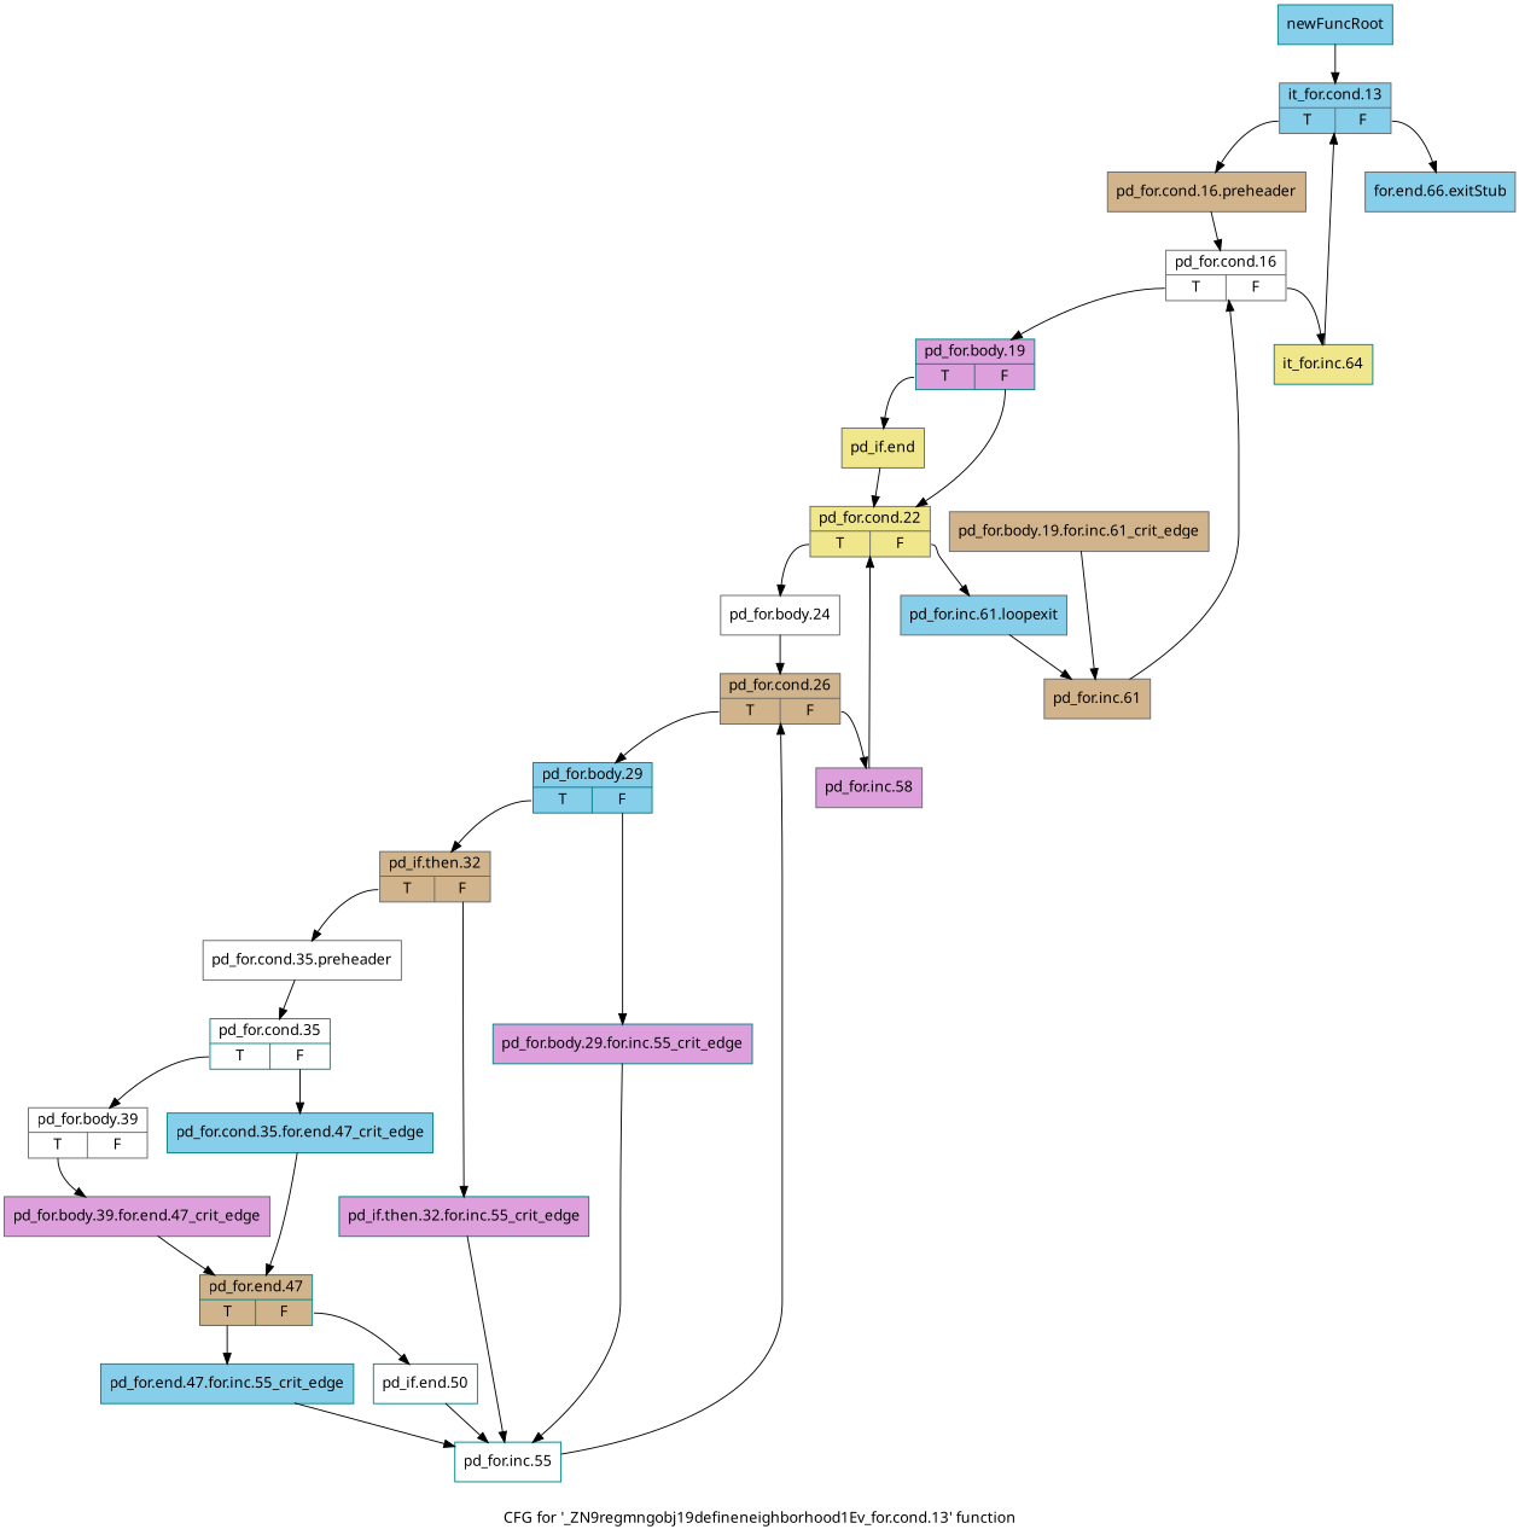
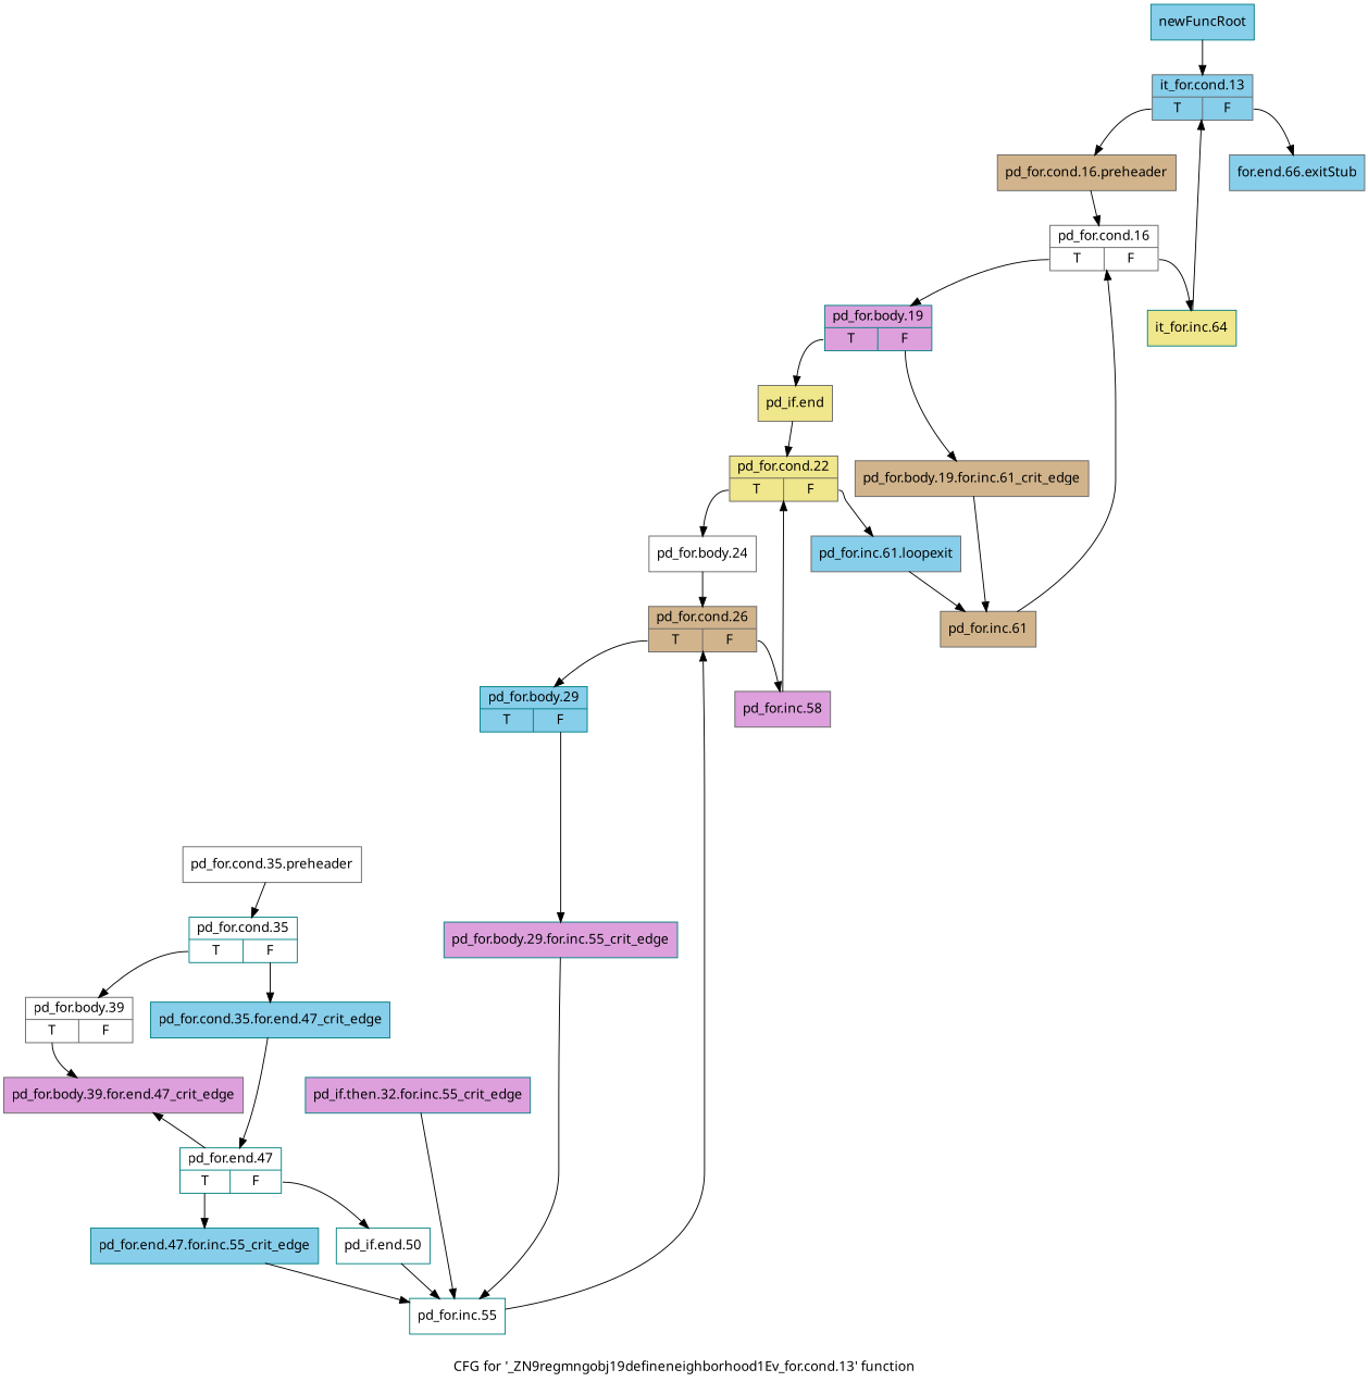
  digraph {
    fontname="Noto Sans"
    label="CFG for '_ZN9regmngobj19defineneighborhood1Ev_for.cond.13' function"
    node [color=gray40 fillcolor=skyblue fontname="Noto Sans" shape=record style=filled]
    edge [fontname="Noto Sans"]
    n1 [color=teal label="{newFuncRoot}"]
    n2 [label="{it_for.cond.13|{<s0>T|<s1>F}}"]
    n3 [label="{for.end.66.exitStub}"]
    n4 [fillcolor=tan label="{pd_for.cond.16.preheader}"]
    n5 [fillcolor=white label="{pd_for.cond.16|{<s0>T|<s1>F}}"]
    n6 [color=teal fillcolor=plum label="{pd_for.body.19|{<s0>T|<s1>F}}"]
    n7 [color=teal fillcolor=khaki label="{it_for.inc.64}"]
    n8 [fillcolor=khaki label="{pd_if.end}"]
    n9 [fillcolor=tan label="{pd_for.body.19.for.inc.61_crit_edge}"]
    n10 [fillcolor=khaki label="{pd_for.cond.22|{<s0>T|<s1>F}}"]
    n11 [fillcolor=tan label="{pd_for.inc.61}"]
    n12 [fillcolor=white label="{pd_for.body.24}"]
    n13 [label="{pd_for.inc.61.loopexit}"]
    n14 [fillcolor=tan label="{pd_for.cond.26|{<s0>T|<s1>F}}"]
    n15 [color=teal label="{pd_for.body.29|{<s0>T|<s1>F}}"]
    n16 [fillcolor=plum label="{pd_for.inc.58}"]
-   n17 [fillcolor=tan label="{pd_if.then.32|{<s0>T|<s1>F}}"]
    n18 [color=teal fillcolor=plum label="{pd_for.body.29.for.inc.55_crit_edge}"]
    n19 [fillcolor=white label="{pd_for.cond.35.preheader}"]
    n20 [color=teal fillcolor=plum label="{pd_if.then.32.for.inc.55_crit_edge}"]
    n21 [color=teal fillcolor=white label="{pd_for.inc.55}"]
    n22 [color=teal fillcolor=white label="{pd_for.cond.35|{<s0>T|<s1>F}}"]
    n23 [fillcolor=white label="{pd_for.body.39|{<s0>T|<s1>F}}"]
    n24 [color=teal label="{pd_for.cond.35.for.end.47_crit_edge}"]
    n25 [fillcolor=plum label="{pd_for.body.39.for.end.47_crit_edge}"]
-   n26 [color=teal fillcolor=tan label="{pd_for.end.47|{<s0>T|<s1>F}}"]
+   n26 [color=teal fillcolor=white label="{pd_for.end.47|{<s0>T|<s1>F}}"]
    n27 [color=teal label="{pd_for.end.47.for.inc.55_crit_edge}"]
    n28 [color=teal fillcolor=white label="{pd_if.end.50}"]
    n1 -> n2
    n2 -> n3 [tailport=s1]
    n2 -> n4 [tailport=s0]
    n4 -> n5
    n5 -> n6 [tailport=s0]
    n5 -> n7 [tailport=s1]
    n6 -> n8 [tailport=s0]
-   n6 -> n10 [tailport=s1]
+   n6 -> n9 [tailport=s1]
    n7 -> n2
    n8 -> n10
    n9 -> n11
    n10 -> n12 [tailport=s0]
    n10 -> n13 [tailport=s1]
    n11 -> n5
    n12 -> n14
    n13 -> n11
    n14 -> n15 [tailport=s0]
    n14 -> n16 [tailport=s1]
-   n15 -> n17 [tailport=s0]
    n15 -> n18 [tailport=s1]
    n16 -> n10
-   n17 -> n19 [tailport=s0]
-   n17 -> n20 [tailport=s1]
    n18 -> n21
    n19 -> n22
    n20 -> n21
    n21 -> n14
    n22 -> n23 [tailport=s0]
    n22 -> n24 [tailport=s1]
    n23 -> n25 [tailport=s0]
    n24 -> n26
-   n25 -> n26
+   n26 -> n25
    n26 -> n27 [tailport=s0]
    n26 -> n28 [tailport=s1]
    n27 -> n21
    n28 -> n21
  }
